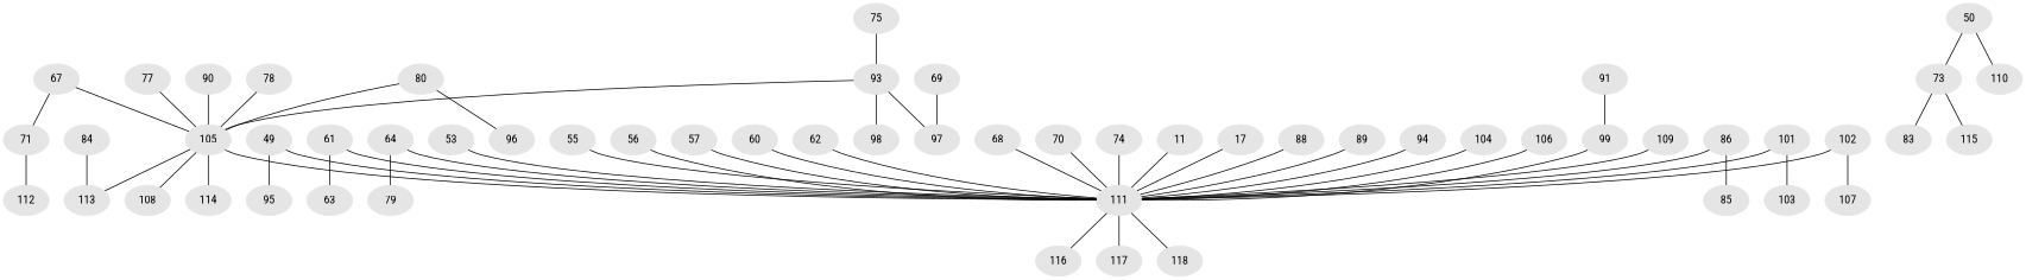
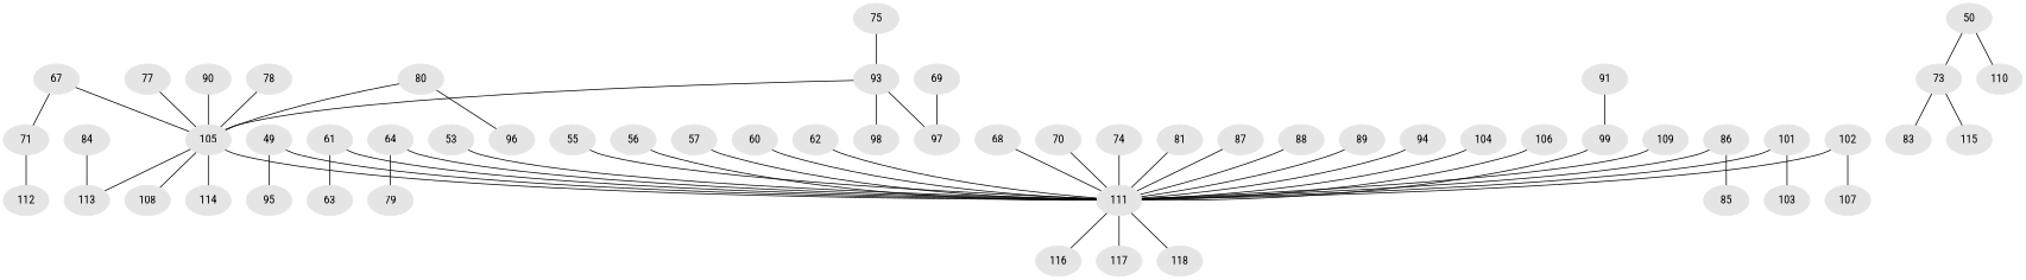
  graph {
    fontname="Roboto Condensed"
    node [color=gray90 fontname="Roboto Condensed" style=filled]
    edge [fontname="Roboto Condensed"]
    49
    95
    111 [super="+5+14+9+17+16+18+48+58+25+47+42"]
    116
    117
    118
    50 [super="+23"]
    73 [super="+22+26"]
    110
    83
    115
    53
    55
    56
    57 [super="+41"]
    60 [super="+46"]
    61 [super="+44"]
    63
    62
    64 [super="+51"]
    79
    67
    71
    105 [super="+65+76"]
    112
    113 [super="+13+29+30+38+24+37+39+54+66"]
    108
    114
    68
    93 [super="+82+92"]
    97
    98
    69
    70
    74
    75
    77
    78
    80 [super="+40+72"]
    96
-   81 [label=11]
+   81
    84
    86
    85
-   87 [label=17]
+   87
    88
    89
    90
    99 [super="+20"]
    91
    94
    101
    103
    102
    107
    104
    106
    109
    49 -- 95
    49 -- 111
    111 -- 116
    111 -- 117
    111 -- 118
    50 -- 73
    50 -- 110
    73 -- 83
    73 -- 115
    53 -- 111
    55 -- 111
    56 -- 111
    57 -- 111
    60 -- 111
    61 -- 111
    61 -- 63
    62 -- 111
    64 -- 111
    64 -- 79
    67 -- 71
    67 -- 105
    71 -- 112
    105 -- 111
    105 -- 113
    105 -- 108
    105 -- 114
    68 -- 111
    93 -- 105
    93 -- 97
    93 -- 98
    69 -- 97
    70 -- 111
    74 -- 111
    75 -- 93
    77 -- 105
    78 -- 105
    80 -- 105
    80 -- 96
    81 -- 111
    84 -- 113
    86 -- 111
    86 -- 85
    87 -- 111
    88 -- 111
    89 -- 111
    90 -- 105
    99 -- 111
    91 -- 99
    94 -- 111
    101 -- 111
    101 -- 103
    102 -- 111
    102 -- 107
    104 -- 111
    106 -- 111
    109 -- 111
  }
